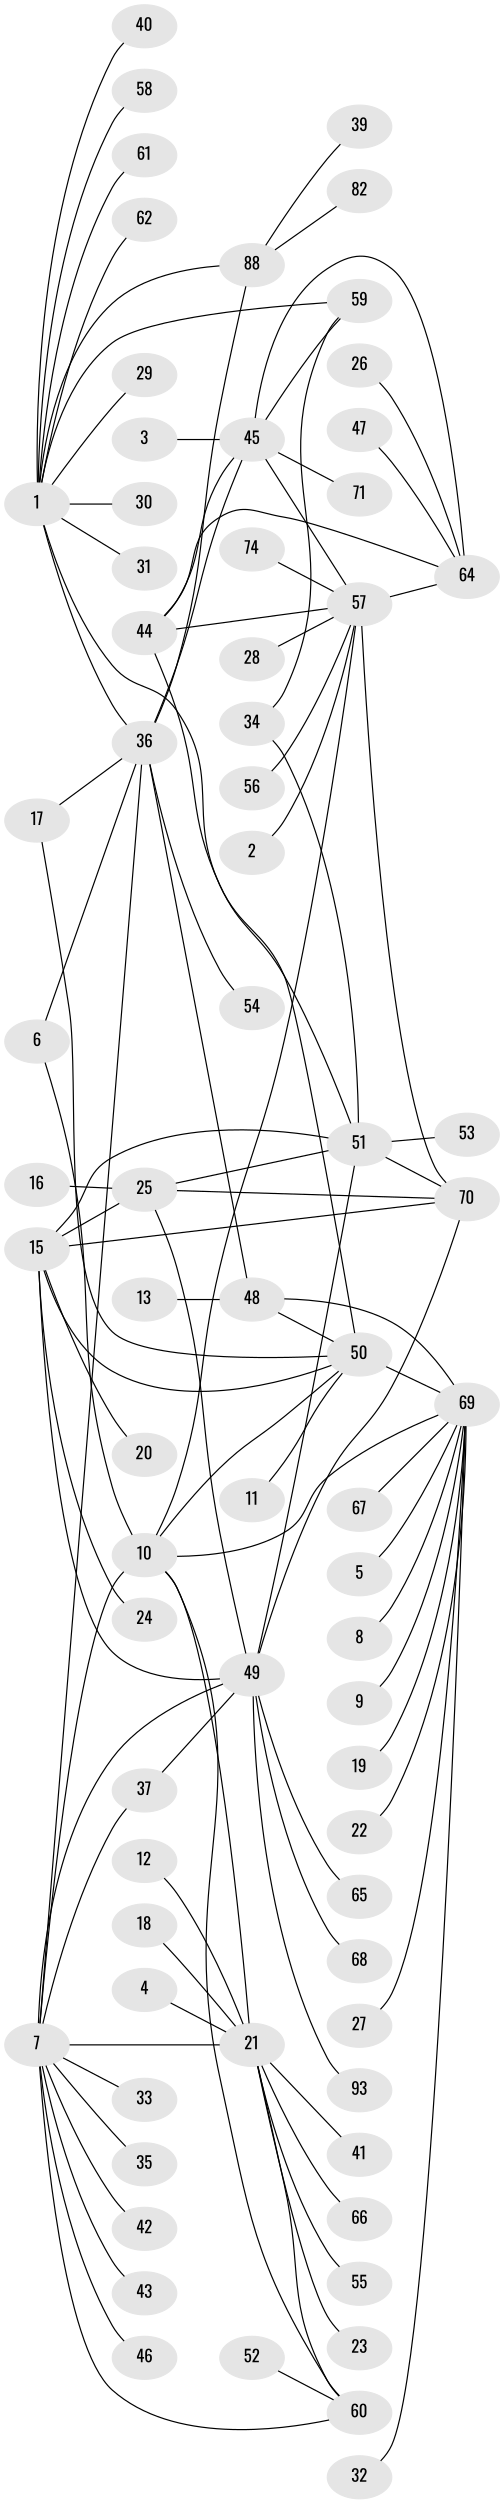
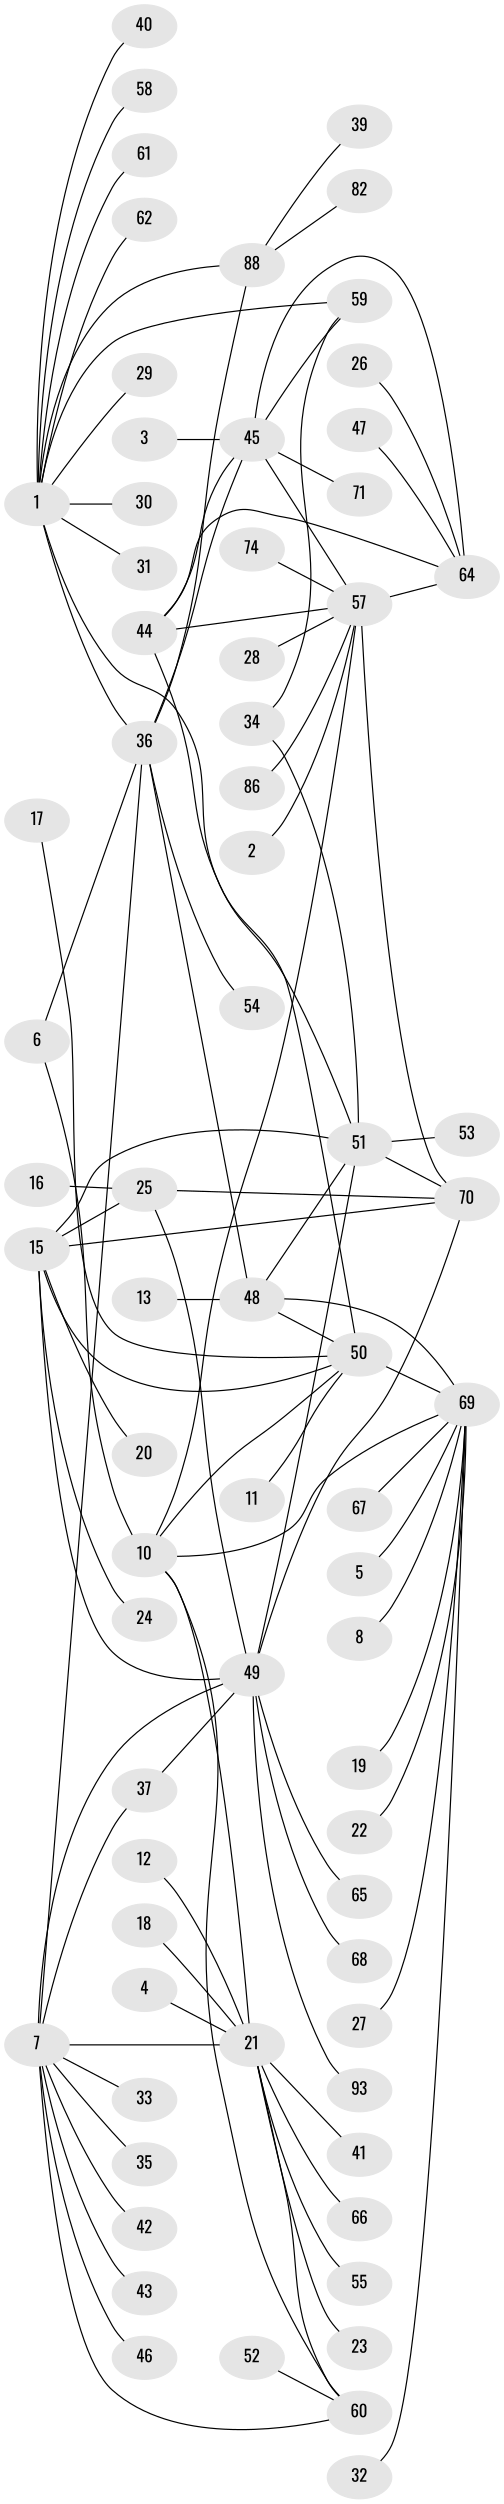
  graph {
    fontname=Oswald
    rankdir=LR
    node [color=gray90 fontname=Oswald style=filled]
    edge [fontname=Oswald weight=1.0]
    1
    29
    30
    31
    36
    n6 [label=88]
    40
    51
    58
    59
    61
    62
    45
    48
    54
    39
    n17 [label=82]
    70
    53
    2
    57
    64
    3
    71
    4
    21
    60
    23
    41
    55
    66
    5
    69
    6
    10
    50
    7
    33
    35
    37
    42
    43
    46
    49
    n45 [label=93]
    65
    68
    8
-   9
    11
    12
    13
    n53 [label=74]
    15
    20
    24
    25
    16
    17
    18
    19
    22
    26
    27
    28
    32
    34
    44
    47
    52
-   56
+   56 [label=86]
    67
    1 -- 29
    1 -- 30
    1 -- 31
    1 -- 36 [weight=8.0]
    1 -- n6 [weight=4.0]
    1 -- 40
    1 -- 51
    1 -- 58
    1 -- 59
    1 -- 61
    1 -- 62
    36 -- n6 [weight=2.0]
    36 -- 45
    36 -- 48
    36 -- 54
    n6 -- 39
    n6 -- n17
    51 -- 70
    51 -- 53
    45 -- 59
    45 -- 57 [weight=4.0]
    45 -- 64
    45 -- 71
    48 -- 69 [weight=5.0]
    48 -- 50
    2 -- 57
    57 -- 70
    57 -- 64 [weight=4.0]
    3 -- 45
    4 -- 21
    21 -- 60 [weight=3.0]
    21 -- 23
    21 -- 41
    21 -- 55
    21 -- 66
    5 -- 69
    6 -- 36
    6 -- 10
    10 -- 57
    10 -- 21 [weight=3.0]
    10 -- 60
    10 -- 69 [weight=2.0]
    10 -- 50
    50 -- 69 [weight=5.0]
    7 -- 36
    7 -- 21 [weight=6.0]
    7 -- 60 [weight=2.0]
-   7 -- 10 [weight=2.0]
    7 -- 33
    7 -- 35
    7 -- 37
    7 -- 42
    7 -- 43
    7 -- 46
    7 -- 49
    37 -- 49
    49 -- 51
    49 -- 70
    49 -- n45
    49 -- 65
    49 -- 68
    8 -- 69
-   9 -- 69
    11 -- 50
    12 -- 21
    13 -- 48
    n53 -- 57
    15 -- 51
    15 -- 70
    15 -- 50
    15 -- 49
    15 -- 20
    15 -- 24
    15 -- 25 [weight=3.0]
-   25 -- 51 [weight=3.0]
+   48 -- 51 [weight=3.0]
    25 -- 70 [weight=3.0]
    25 -- 49 [weight=3.0]
    16 -- 25
-   17 -- 36
    17 -- 50
    18 -- 21
    19 -- 69
    22 -- 69
    26 -- 64
    27 -- 69
    28 -- 57
    32 -- 69
    34 -- 51
    34 -- 59
    44 -- 45
    44 -- 57 [weight=4.0]
    44 -- 64
    44 -- 50
    47 -- 64
    52 -- 60
    56 -- 57
    67 -- 69
  }
